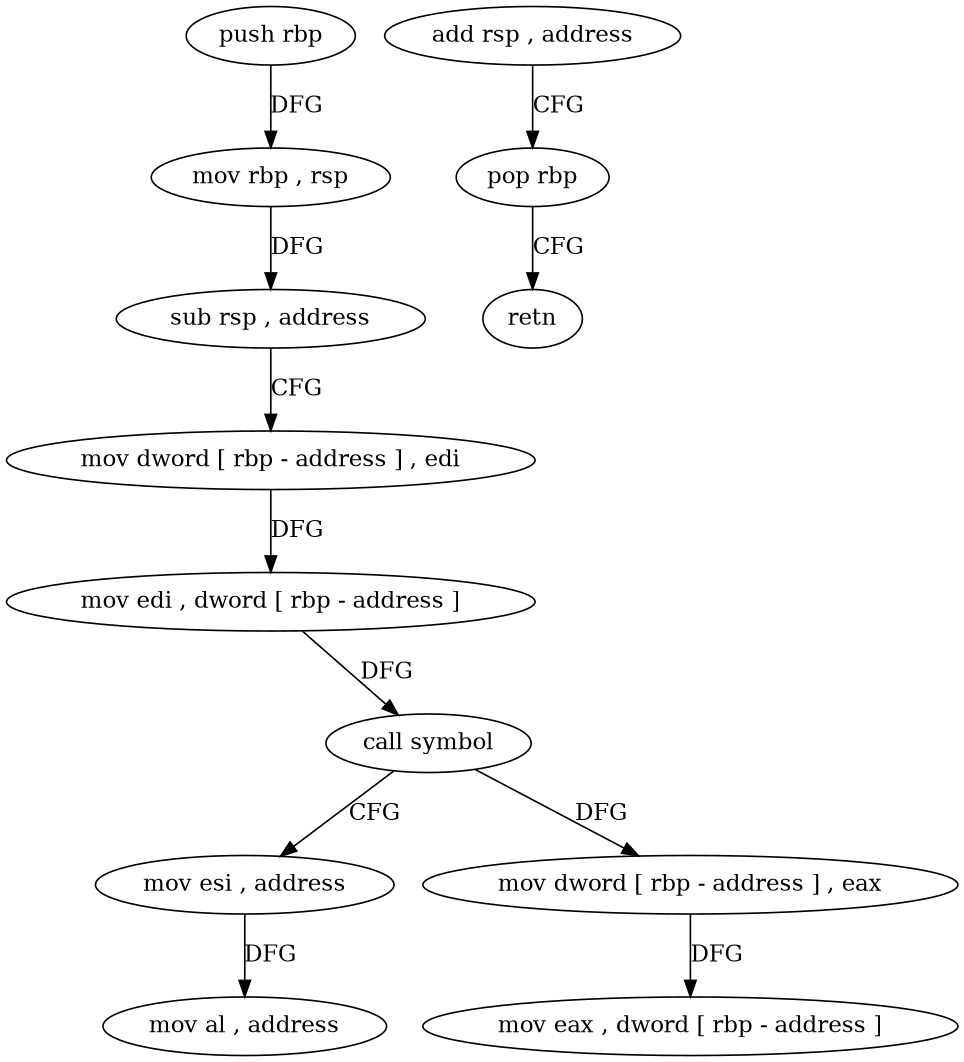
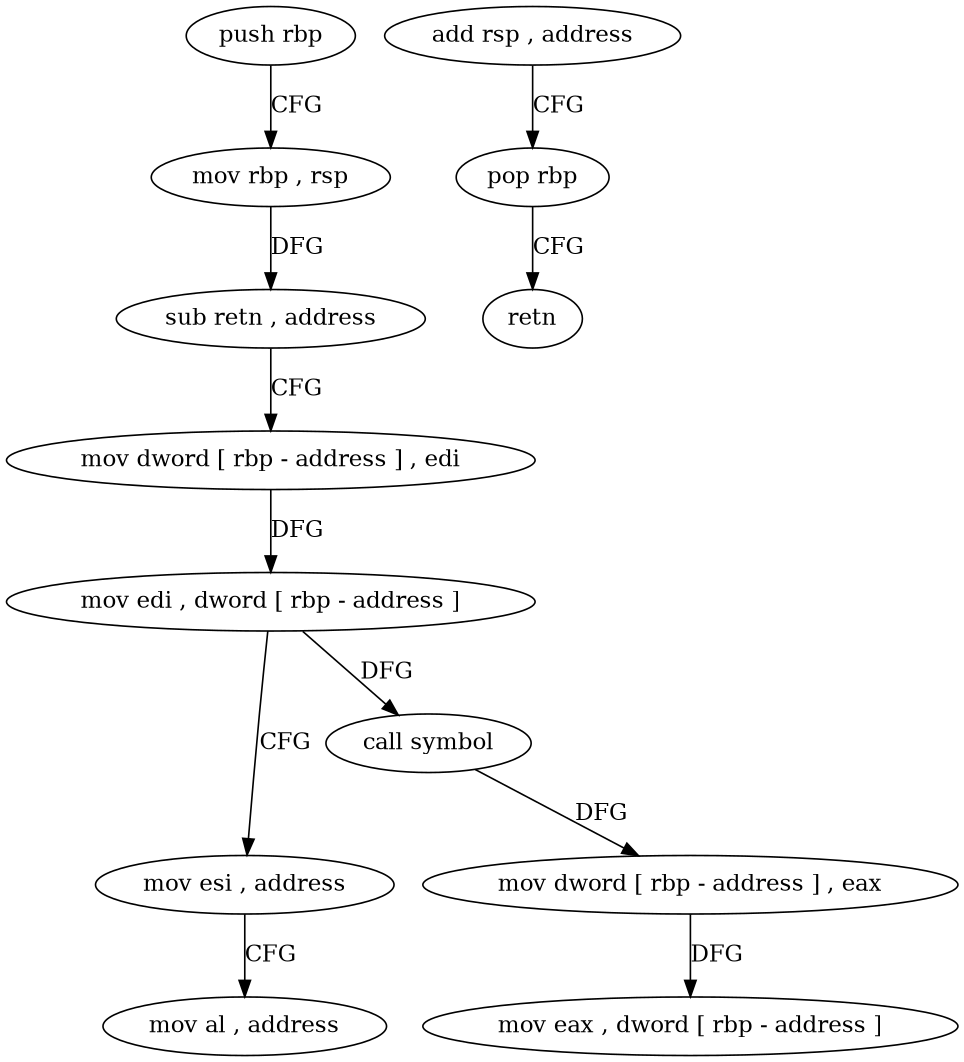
  digraph {
    n1 [label="push rbp"]
    n2 [label="mov rbp , rsp"]
-   n3 [label="sub rsp , address"]
+   n3 [label="sub retn , address"]
    n4 [label="mov dword [ rbp - address ] , edi"]
    n5 [label="mov edi , dword [ rbp - address ]"]
    n6 [label="mov esi , address"]
    n7 [label="call symbol"]
    n8 [label="mov al , address"]
    n9 [label="mov dword [ rbp - address ] , eax"]
    n10 [label="mov eax , dword [ rbp - address ]"]
    n11 [label="add rsp , address"]
    n12 [label="pop rbp"]
    n13 [label=retn]
-   n1 -> n2 [label=DFG]
+   n1 -> n2 [label=CFG]
    n2 -> n3 [label=DFG]
    n3 -> n4 [label=CFG]
    n4 -> n5 [label=DFG]
-   n7 -> n6 [label=CFG]
+   n5 -> n6 [label=CFG]
    n5 -> n7 [label=DFG]
-   n6 -> n8 [label=DFG]
+   n6 -> n8 [label=CFG]
    n7 -> n9 [label=DFG]
    n9 -> n10 [label=DFG]
    n11 -> n12 [label=CFG]
    n12 -> n13 [label=CFG]
  }
